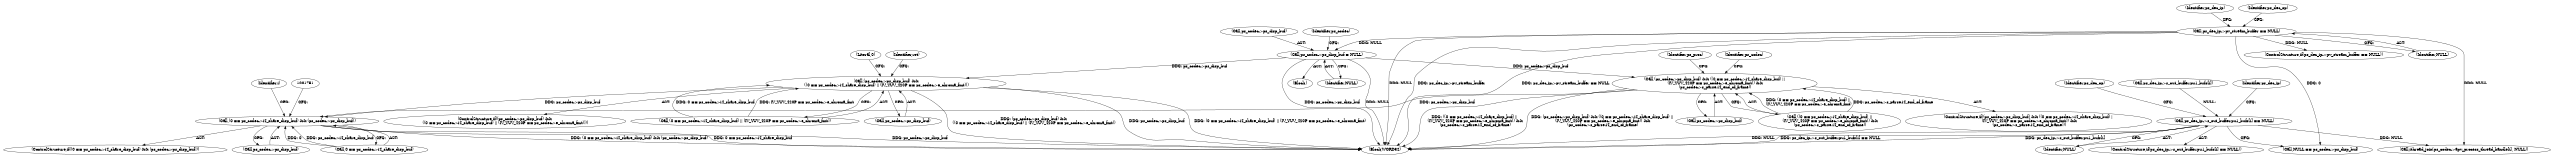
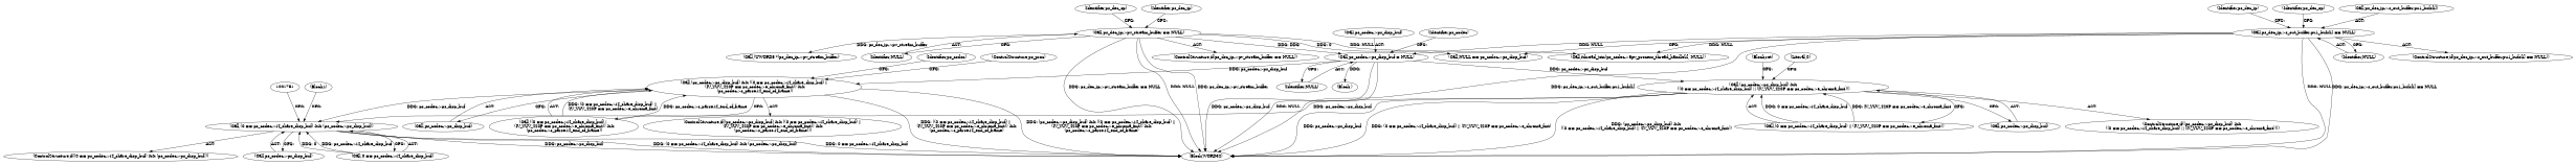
  digraph {
    n1 [label="(Call,ps_codec->ps_disp_buf = NULL)"]
    n2 [label="(Call,(ps_codec->ps_disp_buf) &&\n ((0 == ps_codec->i4_share_disp_buf) || (IV_YUV_420P == ps_codec->e_chroma_fmt)))"]
    n3 [label="(Call,(ps_codec->ps_disp_buf) && ((0 == ps_codec->i4_share_disp_buf) ||\n (IV_YUV_420P == ps_codec->e_chroma_fmt)) &&\n (ps_codec->s_parse.i4_end_of_frame))"]
    n4 [label="(Block,)"]
    n5 [label="(Block,WORD32)"]
    n6 [label="(Identifier,NULL)"]
    n7 [label="(Call,(0 == ps_codec->i4_share_disp_buf) && (ps_codec->ps_disp_buf))"]
    n8 [label="(ControlStructure,if((ps_codec->ps_disp_buf) &&\n ((0 == ps_codec->i4_share_disp_buf) || (IV_YUV_420P == ps_codec->e_chroma_fmt))))"]
    n9 [label="(Call,(0 == ps_codec->i4_share_disp_buf) || (IV_YUV_420P == ps_codec->e_chroma_fmt))"]
    n10 [label="(Call,ps_codec->ps_disp_buf)"]
    n11 [label="(Call,ps_codec->ps_disp_buf)"]
    n12 [label="(Call,((0 == ps_codec->i4_share_disp_buf) ||\n (IV_YUV_420P == ps_codec->e_chroma_fmt)) &&\n (ps_codec->s_parse.i4_end_of_frame))"]
    n13 [label="(ControlStructure,if((ps_codec->ps_disp_buf) && ((0 == ps_codec->i4_share_disp_buf) ||\n (IV_YUV_420P == ps_codec->e_chroma_fmt)) &&\n (ps_codec->s_parse.i4_end_of_frame)))"]
    n14 [label="(Call,ps_dec_ip->s_out_buffer.pu1_bufs[i] == NULL)"]
    n15 [label="(Identifier,NULL)"]
    n16 [label="(ControlStructure,if(ps_dec_ip->s_out_buffer.pu1_bufs[i] == NULL))"]
    n17 [label="(Call,ithread_join(ps_codec->apv_process_thread_handle[i], NULL))"]
    n18 [label="(Call,NULL == ps_codec->ps_disp_buf)"]
    n19 [label="(Call,ps_dec_ip->pv_stream_buffer == NULL)"]
    n20 [label="(ControlStructure,if(ps_dec_ip->pv_stream_buffer == NULL))"]
+   n21 [label="(Call,(UWORD8 *)ps_dec_ip->pv_stream_buffer)"]
    n22 [label="(Identifier,NULL)"]
    n23 [label="(ControlStructure,if((0 == ps_codec->i4_share_disp_buf) && (ps_codec->ps_disp_buf)))"]
    n24 [label="(Call,ps_codec->ps_disp_buf)"]
    n25 [label="(Call,0 == ps_codec->i4_share_disp_buf)"]
-   n26 [label="(Identifier,i)"]
+   n26 [label="(Block,i)"]
    n27 [label="(Identifier,ps_dec_op)"]
-   n28 [label="(Identifier,ps_proc)"]
+   n28 [label="(ControlStructure,ps_proc)"]
    n29 [label="(Call,ps_dec_ip->s_out_buffer.pu1_bufs[i])"]
-   n30 [label="(Identifier,ret)"]
+   n30 [label="(Block,ret)"]
    n31 [label="(Identifier,ps_dec_ip)"]
    n32 [label="(Literal,0)"]
    n33 [label="(Call,ps_codec->ps_disp_buf)"]
    n34 [label="(Identifier,ps_dec_ip)"]
    n35 [label="(Identifier,ps_codec)"]
    n36 [label="(Identifier,ps_codec)"]
    n37 [label="(Identifier,ps_dec_op)"]
    n38 [label=1001751]
    n1 -> n2 [label="DDG: ps_codec->ps_disp_buf"]
    n1 -> n3 [label="DDG: ps_codec->ps_disp_buf"]
-   n1 -> n4 [label="AST: "]
+   n1 -> n4 [label="DDG: "]
    n1 -> n5 [label="DDG: ps_codec->ps_disp_buf"]
    n1 -> n5 [label="DDG: NULL"]
    n1 -> n6 [label="CFG: "]
    n2 -> n5 [label="DDG: ps_codec->ps_disp_buf"]
    n2 -> n5 [label="DDG: (0 == ps_codec->i4_share_disp_buf) || (IV_YUV_420P == ps_codec->e_chroma_fmt)"]
    n2 -> n5 [label="DDG: (ps_codec->ps_disp_buf) &&\n ((0 == ps_codec->i4_share_disp_buf) || (IV_YUV_420P == ps_codec->e_chroma_fmt))"]
    n2 -> n7 [label="DDG: ps_codec->ps_disp_buf"]
    n2 -> n8 [label="AST: "]
    n2 -> n9 [label="CFG: "]
    n2 -> n10 [label="CFG: "]
    n3 -> n5 [label="DDG: ((0 == ps_codec->i4_share_disp_buf) ||\n (IV_YUV_420P == ps_codec->e_chroma_fmt)) &&\n (ps_codec->s_parse.i4_end_of_frame)"]
    n3 -> n5 [label="DDG: (ps_codec->ps_disp_buf) && ((0 == ps_codec->i4_share_disp_buf) ||\n (IV_YUV_420P == ps_codec->e_chroma_fmt)) &&\n (ps_codec->s_parse.i4_end_of_frame)"]
    n3 -> n7 [label="DDG: ps_codec->ps_disp_buf"]
    n3 -> n11 [label="CFG: "]
    n3 -> n12 [label="CFG: "]
    n3 -> n13 [label="AST: "]
    n6 -> n1 [label="AST: "]
    n7 -> n5 [label="DDG: ps_codec->ps_disp_buf"]
    n7 -> n5 [label="DDG: (0 == ps_codec->i4_share_disp_buf) && (ps_codec->ps_disp_buf)"]
    n7 -> n5 [label="DDG: 0 == ps_codec->i4_share_disp_buf"]
    n7 -> n23 [label="AST: "]
    n7 -> n24 [label="CFG: "]
    n7 -> n25 [label="CFG: "]
    n9 -> n2 [label="AST: "]
    n9 -> n2 [label="DDG: 0 == ps_codec->i4_share_disp_buf"]
    n9 -> n2 [label="DDG: IV_YUV_420P == ps_codec->e_chroma_fmt"]
    n10 -> n2 [label="AST: "]
    n11 -> n3 [label="AST: "]
    n12 -> n3 [label="AST: "]
    n12 -> n3 [label="DDG: (0 == ps_codec->i4_share_disp_buf) ||\n (IV_YUV_420P == ps_codec->e_chroma_fmt)"]
    n12 -> n3 [label="DDG: ps_codec->s_parse.i4_end_of_frame"]
+   n14 -> n1 [label="DDG: NULL"]
    n14 -> n5 [label="DDG: ps_dec_ip->s_out_buffer.pu1_bufs[i]"]
    n14 -> n5 [label="DDG: NULL"]
    n14 -> n5 [label="DDG: ps_dec_ip->s_out_buffer.pu1_bufs[i] == NULL"]
    n14 -> n15 [label="CFG: "]
    n14 -> n16 [label="AST: "]
    n14 -> n17 [label="DDG: NULL"]
    n14 -> n18 [label="CFG: "]
    n15 -> n14 [label="AST: "]
-   n19 -> n1 [label="DDG: NULL"]
+   n19 -> n1 [label="DDG: DDG"]
    n19 -> n5 [label="DDG: ps_dec_ip->pv_stream_buffer == NULL"]
    n19 -> n5 [label="DDG: NULL"]
    n19 -> n5 [label="DDG: ps_dec_ip->pv_stream_buffer"]
    n19 -> n17 [label="DDG: NULL"]
    n19 -> n18 [label="DDG: 0"]
-   n19 -> n20 [label="DDG: NULL"]
+   n19 -> n20 [label="AST: "]
+   n19 -> n21 [label="DDG: ps_dec_ip->pv_stream_buffer"]
    n19 -> n22 [label="CFG: "]
    n22 -> n19 [label="AST: "]
    n24 -> n7 [label="AST: "]
    n25 -> n7 [label="AST: "]
    n25 -> n7 [label="DDG: 0"]
    n25 -> n7 [label="DDG: ps_codec->i4_share_disp_buf"]
    n26 -> n7 [label="CFG: "]
    n27 -> n14 [label="CFG: "]
    n28 -> n3 [label="CFG: "]
-   n29 -> n14 [label="NULL: "]
+   n29 -> n14 [label="AST: "]
    n30 -> n2 [label="CFG: "]
    n31 -> n14 [label="CFG: "]
    n32 -> n2 [label="CFG: "]
    n33 -> n1 [label="AST: "]
    n34 -> n19 [label="CFG: "]
    n35 -> n3 [label="CFG: "]
    n36 -> n1 [label="CFG: "]
    n37 -> n19 [label="CFG: "]
    n38 -> n7 [label="CFG: "]
  }
